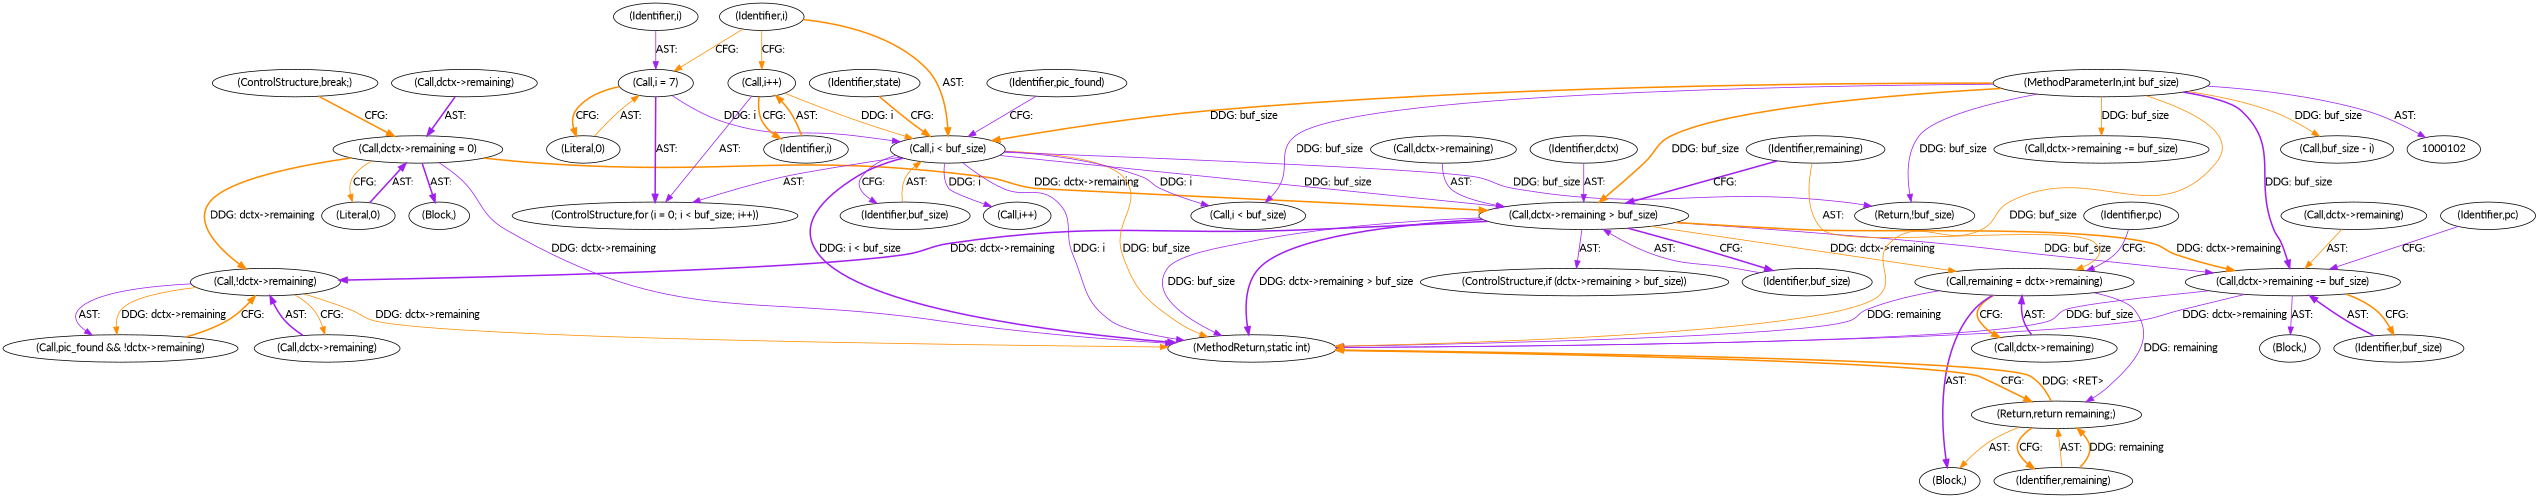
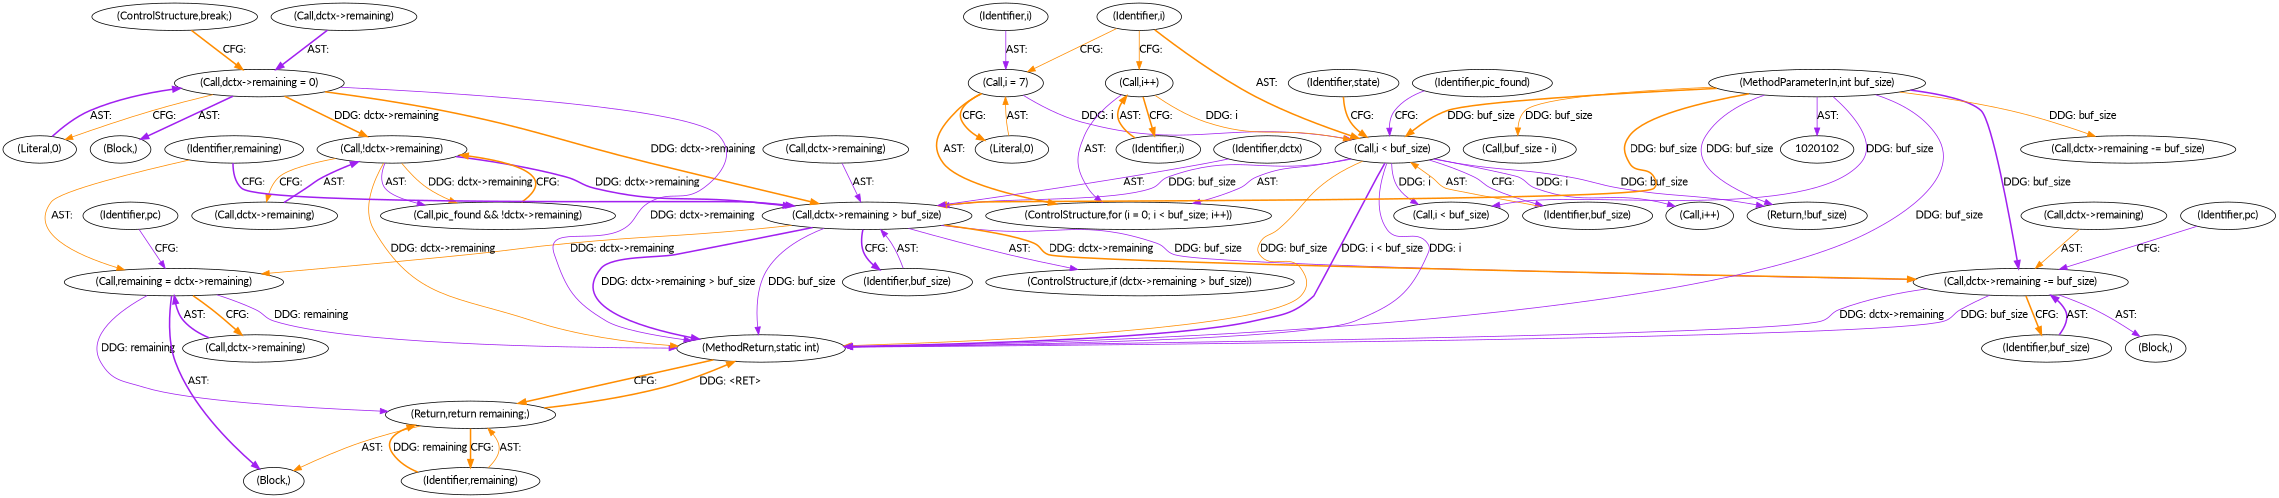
  digraph {
    fontname=Lato
    node [fontname=Lato]
    edge [color=purple fontname=Lato style=solid]
    n1 [label="(Call,dctx->remaining > buf_size)"]
    n2 [label="(Call,dctx->remaining -= buf_size)"]
    n3 [label="(Call,remaining = dctx->remaining)"]
    n4 [label="(ControlStructure,if (dctx->remaining > buf_size))"]
    n5 [label="(MethodReturn,static int)"]
    n6 [label="(Identifier,buf_size)"]
    n7 [label="(Identifier,buf_size)"]
    n8 [label="(Block,)"]
    n9 [label="(Return,return remaining;)"]
    n10 [label="(Call,dctx->remaining)"]
    n11 [label="(Block,)"]
    n12 [label="(Call,dctx->remaining = 0)"]
    n13 [label="(Call,!dctx->remaining)"]
    n14 [label="(Block,)"]
    n15 [label="(Literal,0)"]
    n16 [label="(Call,dctx->remaining)"]
    n17 [label="(Call,pic_found && !dctx->remaining)"]
    n18 [label="(Call,i < buf_size)"]
    n19 [label="(ControlStructure,for (i = 0; i < buf_size; i++))"]
    n20 [label="(Call,i < buf_size)"]
    n21 [label="(Identifier,buf_size)"]
    n22 [label="(Call,i++)"]
    n23 [label="(Return,!buf_size)"]
    n24 [label="(Call,i = 7)"]
    n25 [label="(Literal,0)"]
    n26 [label="(Call,i++)"]
    n27 [label="(Identifier,i)"]
    n28 [label="(MethodParameterIn,int buf_size)"]
    n29 [label="(Call,dctx->remaining -= buf_size)"]
    n30 [label="(Call,buf_size - i)"]
-   1000102
+   1000102 [label=1020102]
    n32 [label="(Identifier,remaining)"]
    n33 [label="(Identifier,i)"]
    n34 [label="(ControlStructure,break;)"]
    n35 [label="(Call,dctx->remaining)"]
    n36 [label="(Identifier,pc)"]
    n37 [label="(Call,dctx->remaining)"]
    n38 [label="(Identifier,state)"]
    n39 [label="(Identifier,dctx)"]
    n40 [label="(Identifier,remaining)"]
    n41 [label="(Identifier,i)"]
    n42 [label="(Identifier,pc)"]
    n43 [label="(Call,dctx->remaining)"]
    n44 [label="(Identifier,pic_found)"]
    n1 -> n2 [label="DDG: buf_size"]
    n1 -> n2 [color=darkorange label="DDG: dctx->remaining" style=bold]
    n1 -> n3 [color=darkorange label="DDG: dctx->remaining"]
    n1 -> n4 [label="AST: "]
    n1 -> n5 [label="DDG: buf_size"]
    n1 -> n5 [label="DDG: dctx->remaining > buf_size" style=bold]
    n1 -> n6 [label="CFG: " style=bold]
    n2 -> n5 [label="DDG: dctx->remaining"]
    n2 -> n5 [label="DDG: buf_size"]
    n2 -> n7 [color=darkorange label="CFG: " style=bold]
    n2 -> n8 [label="AST: "]
    n3 -> n5 [label="DDG: remaining"]
    n3 -> n9 [label="DDG: remaining"]
    n3 -> n10 [color=darkorange label="CFG: " style=bold]
    n3 -> n11 [label="AST: " style=bold]
    n5 -> n9 [color=darkorange label="CFG: " style=bold]
    n6 -> n1 [label="AST: "]
    n7 -> n2 [label="AST: " style=bold]
    n9 -> n5 [color=darkorange label="DDG: <RET>" style=bold]
    n9 -> n11 [color=darkorange label="AST: "]
    n9 -> n32 [color=darkorange label="CFG: " style=bold]
    n10 -> n3 [label="AST: " style=bold]
    n12 -> n1 [color=darkorange label="DDG: dctx->remaining" style=bold]
    n12 -> n5 [label="DDG: dctx->remaining"]
    n12 -> n13 [color=darkorange label="DDG: dctx->remaining" style=bold]
    n12 -> n14 [label="AST: " style=bold]
    n12 -> n15 [color=darkorange label="CFG: "]
-   n1 -> n13 [label="DDG: dctx->remaining" style=bold]
+   n13 -> n1 [label="DDG: dctx->remaining" style=bold]
    n13 -> n5 [color=darkorange label="DDG: dctx->remaining"]
    n13 -> n16 [color=darkorange label="CFG: "]
    n13 -> n17 [label="AST: "]
    n13 -> n17 [color=darkorange label="DDG: dctx->remaining"]
    n15 -> n12 [label="AST: " style=bold]
    n16 -> n13 [label="AST: " style=bold]
    n17 -> n13 [color=darkorange label="CFG: " style=bold]
    n18 -> n1 [label="DDG: buf_size"]
    n18 -> n5 [label="DDG: i"]
    n18 -> n5 [color=darkorange label="DDG: buf_size"]
    n18 -> n5 [label="DDG: i < buf_size" style=bold]
    n18 -> n19 [label="AST: "]
    n18 -> n20 [label="DDG: i"]
    n18 -> n21 [label="CFG: "]
    n18 -> n22 [label="DDG: i"]
    n18 -> n23 [label="DDG: buf_size"]
    n21 -> n18 [color=darkorange label="AST: "]
    n24 -> n18 [label="DDG: i"]
-   n24 -> n19 [label="AST: " style=bold]
+   n24 -> n19 [color=darkorange label="AST: " style=bold]
    n24 -> n25 [color=darkorange label="CFG: " style=bold]
    n25 -> n24 [color=darkorange label="AST: "]
    n26 -> n18 [color=darkorange label="DDG: i"]
    n26 -> n19 [label="AST: "]
    n26 -> n27 [color=darkorange label="CFG: " style=bold]
    n27 -> n26 [color=darkorange label="AST: " style=bold]
    n28 -> n1 [color=darkorange label="DDG: buf_size" style=bold]
    n28 -> n2 [label="DDG: buf_size" style=bold]
-   n28 -> n5 [color=darkorange label="DDG: buf_size"]
+   n28 -> n5 [label="DDG: buf_size"]
    n28 -> n18 [color=darkorange label="DDG: buf_size" style=bold]
    n28 -> n20 [label="DDG: buf_size"]
    n28 -> n23 [label="DDG: buf_size"]
    n28 -> n29 [color=darkorange label="DDG: buf_size"]
    n28 -> n30 [color=darkorange label="DDG: buf_size"]
    n28 -> 1000102 [label="AST: "]
    n32 -> n9 [color=darkorange label="AST: "]
    n32 -> n9 [color=darkorange label="DDG: remaining" style=bold]
    n33 -> n18 [color=darkorange label="AST: " style=bold]
    n33 -> n24 [color=darkorange label="CFG: "]
    n33 -> n26 [color=darkorange label="CFG: "]
    n34 -> n12 [color=darkorange label="CFG: " style=bold]
    n35 -> n2 [color=darkorange label="AST: "]
    n36 -> n3 [label="CFG: "]
    n37 -> n12 [label="AST: " style=bold]
    n38 -> n18 [color=darkorange label="CFG: " style=bold]
    n39 -> n1 [label="AST: "]
    n40 -> n1 [label="CFG: " style=bold]
    n40 -> n3 [color=darkorange label="AST: "]
    n41 -> n24 [label="AST: "]
    n42 -> n2 [label="CFG: "]
    n43 -> n1 [label="AST: "]
    n44 -> n18 [label="CFG: "]
  }
